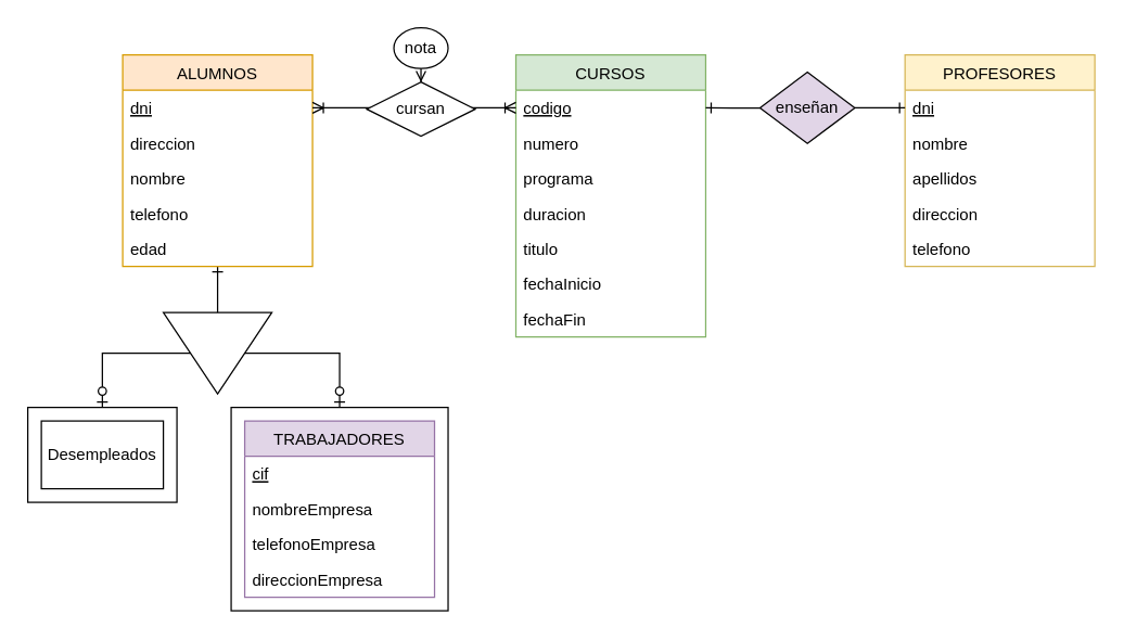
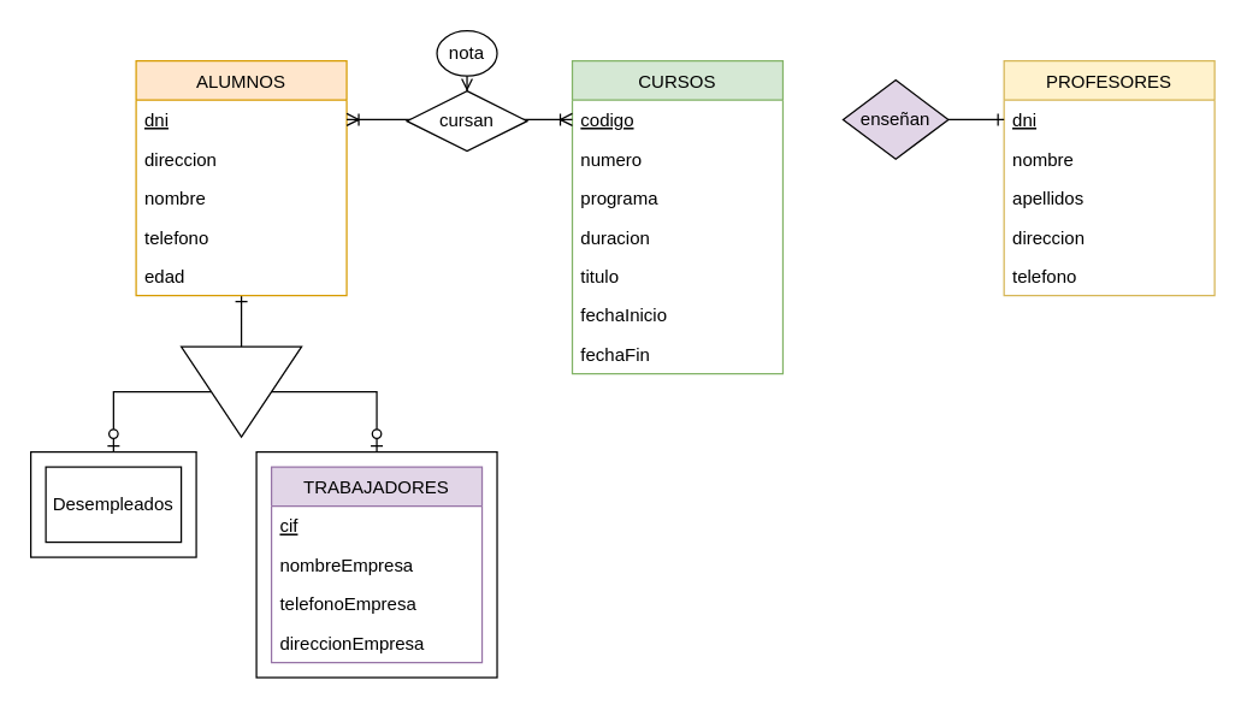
  <mxCell id="0" />
  <mxCell id="1" parent="0" />
  <mxCell id="2" value="" style="rounded=0;whiteSpace=wrap;html=1;" parent="1" vertex="1"><mxGeometry x="170" y="300" width="160" height="150" as="geometry" /></mxCell>
  <mxCell id="3" style="edgeStyle=orthogonalEdgeStyle;rounded=0;orthogonalLoop=1;jettySize=auto;html=1;entryX=0;entryY=0.5;entryDx=0;entryDy=0;endArrow=none;endFill=0;startArrow=ERone;startFill=0;" parent="1" source="4" target="12" edge="1"><mxGeometry relative="1" as="geometry" /></mxCell>
  <mxCell id="4" value="ALUMNOS" style="swimlane;fontStyle=0;childLayout=stackLayout;horizontal=1;startSize=26;horizontalStack=0;resizeParent=1;resizeParentMax=0;resizeLast=0;collapsible=1;marginBottom=0;fillColor=#ffe6cc;strokeColor=#d79b00;" parent="1" vertex="1"><mxGeometry x="90" y="40" width="140" height="156" as="geometry" /></mxCell>
  <mxCell id="5" value="dni" style="text;strokeColor=none;fillColor=none;align=left;verticalAlign=top;spacingLeft=4;spacingRight=4;overflow=hidden;rotatable=0;points=[[0,0.5],[1,0.5]];portConstraint=eastwest;fontStyle=4" parent="4" vertex="1"><mxGeometry y="26" width="140" height="26" as="geometry" /></mxCell>
  <mxCell id="6" value="direccion" style="text;strokeColor=none;fillColor=none;align=left;verticalAlign=top;spacingLeft=4;spacingRight=4;overflow=hidden;rotatable=0;points=[[0,0.5],[1,0.5]];portConstraint=eastwest;" parent="4" vertex="1"><mxGeometry y="52" width="140" height="26" as="geometry" /></mxCell>
  <mxCell id="7" value="nombre" style="text;strokeColor=none;fillColor=none;align=left;verticalAlign=top;spacingLeft=4;spacingRight=4;overflow=hidden;rotatable=0;points=[[0,0.5],[1,0.5]];portConstraint=eastwest;" parent="4" vertex="1"><mxGeometry y="78" width="140" height="26" as="geometry" /></mxCell>
  <mxCell id="8" value="telefono" style="text;strokeColor=none;fillColor=none;align=left;verticalAlign=top;spacingLeft=4;spacingRight=4;overflow=hidden;rotatable=0;points=[[0,0.5],[1,0.5]];portConstraint=eastwest;" parent="4" vertex="1"><mxGeometry y="104" width="140" height="26" as="geometry" /></mxCell>
  <mxCell id="9" value="edad" style="text;strokeColor=none;fillColor=none;align=left;verticalAlign=top;spacingLeft=4;spacingRight=4;overflow=hidden;rotatable=0;points=[[0,0.5],[1,0.5]];portConstraint=eastwest;" parent="4" vertex="1"><mxGeometry y="130" width="140" height="26" as="geometry" /></mxCell>
  <mxCell id="10" style="edgeStyle=orthogonalEdgeStyle;rounded=0;orthogonalLoop=1;jettySize=auto;html=1;entryX=0.5;entryY=0;entryDx=0;entryDy=0;endArrow=ERzeroToOne;endFill=1;" parent="1" source="12" target="13" edge="1"><mxGeometry relative="1" as="geometry"><Array as="points"><mxPoint x="75" y="260" /></Array></mxGeometry></mxCell>
  <mxCell id="11" style="edgeStyle=orthogonalEdgeStyle;rounded=0;orthogonalLoop=1;jettySize=auto;html=1;endArrow=ERzeroToOne;endFill=1;entryX=0.5;entryY=0;entryDx=0;entryDy=0;" parent="1" source="12" target="2" edge="1"><mxGeometry relative="1" as="geometry"><Array as="points"><mxPoint x="250" y="260" /></Array><mxPoint x="260" y="280" as="targetPoint" /></mxGeometry></mxCell>
  <mxCell id="12" value="" style="triangle;whiteSpace=wrap;html=1;rotation=90;" parent="1" vertex="1"><mxGeometry x="130" y="220" width="60" height="80" as="geometry" /></mxCell>
  <mxCell id="13" value="" style="rounded=0;whiteSpace=wrap;html=1;" parent="1" vertex="1"><mxGeometry x="20" y="300" width="110" height="70" as="geometry" /></mxCell>
  <mxCell id="14" value="Desempleados" style="rounded=0;whiteSpace=wrap;html=1;" parent="1" vertex="1"><mxGeometry x="30" y="310" width="90" height="50" as="geometry" /></mxCell>
  <mxCell id="15" value="TRABAJADORES" style="swimlane;fontStyle=0;childLayout=stackLayout;horizontal=1;startSize=26;horizontalStack=0;resizeParent=1;resizeParentMax=0;resizeLast=0;collapsible=1;marginBottom=0;fillColor=#e1d5e7;strokeColor=#9673a6;" parent="1" vertex="1"><mxGeometry x="180" y="310" width="140" height="130" as="geometry" /></mxCell>
  <mxCell id="16" value="cif" style="text;strokeColor=none;fillColor=none;align=left;verticalAlign=top;spacingLeft=4;spacingRight=4;overflow=hidden;rotatable=0;points=[[0,0.5],[1,0.5]];portConstraint=eastwest;fontStyle=4" parent="15" vertex="1"><mxGeometry y="26" width="140" height="26" as="geometry" /></mxCell>
  <mxCell id="17" value="nombreEmpresa" style="text;strokeColor=none;fillColor=none;align=left;verticalAlign=top;spacingLeft=4;spacingRight=4;overflow=hidden;rotatable=0;points=[[0,0.5],[1,0.5]];portConstraint=eastwest;" parent="15" vertex="1"><mxGeometry y="52" width="140" height="26" as="geometry" /></mxCell>
  <mxCell id="18" value="telefonoEmpresa" style="text;strokeColor=none;fillColor=none;align=left;verticalAlign=top;spacingLeft=4;spacingRight=4;overflow=hidden;rotatable=0;points=[[0,0.5],[1,0.5]];portConstraint=eastwest;" parent="15" vertex="1"><mxGeometry y="78" width="140" height="26" as="geometry" /></mxCell>
  <mxCell id="19" value="direccionEmpresa" style="text;strokeColor=none;fillColor=none;align=left;verticalAlign=top;spacingLeft=4;spacingRight=4;overflow=hidden;rotatable=0;points=[[0,0.5],[1,0.5]];portConstraint=eastwest;" parent="15" vertex="1"><mxGeometry y="104" width="140" height="26" as="geometry" /></mxCell>
  <mxCell id="20" value="CURSOS" style="swimlane;fontStyle=0;childLayout=stackLayout;horizontal=1;startSize=26;horizontalStack=0;resizeParent=1;resizeParentMax=0;resizeLast=0;collapsible=1;marginBottom=0;fillColor=#d5e8d4;strokeColor=#82b366;" parent="1" vertex="1"><mxGeometry x="380" y="40" width="140" height="208" as="geometry" /></mxCell>
  <mxCell id="21" value="codigo" style="text;strokeColor=none;fillColor=none;align=left;verticalAlign=top;spacingLeft=4;spacingRight=4;overflow=hidden;rotatable=0;points=[[0,0.5],[1,0.5]];portConstraint=eastwest;fontStyle=4" parent="20" vertex="1"><mxGeometry y="26" width="140" height="26" as="geometry" /></mxCell>
  <mxCell id="22" value="numero" style="text;strokeColor=none;fillColor=none;align=left;verticalAlign=top;spacingLeft=4;spacingRight=4;overflow=hidden;rotatable=0;points=[[0,0.5],[1,0.5]];portConstraint=eastwest;" parent="20" vertex="1"><mxGeometry y="52" width="140" height="26" as="geometry" /></mxCell>
  <mxCell id="23" value="programa" style="text;strokeColor=none;fillColor=none;align=left;verticalAlign=top;spacingLeft=4;spacingRight=4;overflow=hidden;rotatable=0;points=[[0,0.5],[1,0.5]];portConstraint=eastwest;" parent="20" vertex="1"><mxGeometry y="78" width="140" height="26" as="geometry" /></mxCell>
  <mxCell id="24" value="duracion" style="text;strokeColor=none;fillColor=none;align=left;verticalAlign=top;spacingLeft=4;spacingRight=4;overflow=hidden;rotatable=0;points=[[0,0.5],[1,0.5]];portConstraint=eastwest;" parent="20" vertex="1"><mxGeometry y="104" width="140" height="26" as="geometry" /></mxCell>
  <mxCell id="25" value="titulo" style="text;strokeColor=none;fillColor=none;align=left;verticalAlign=top;spacingLeft=4;spacingRight=4;overflow=hidden;rotatable=0;points=[[0,0.5],[1,0.5]];portConstraint=eastwest;" parent="20" vertex="1"><mxGeometry y="130" width="140" height="26" as="geometry" /></mxCell>
  <mxCell id="26" value="fechaInicio" style="text;strokeColor=none;fillColor=none;align=left;verticalAlign=top;spacingLeft=4;spacingRight=4;overflow=hidden;rotatable=0;points=[[0,0.5],[1,0.5]];portConstraint=eastwest;" parent="20" vertex="1"><mxGeometry y="156" width="140" height="26" as="geometry" /></mxCell>
  <mxCell id="27" value="fechaFin" style="text;strokeColor=none;fillColor=none;align=left;verticalAlign=top;spacingLeft=4;spacingRight=4;overflow=hidden;rotatable=0;points=[[0,0.5],[1,0.5]];portConstraint=eastwest;" parent="20" vertex="1"><mxGeometry y="182" width="140" height="26" as="geometry" /></mxCell>
  <mxCell id="28" value="PROFESORES" style="swimlane;fontStyle=0;childLayout=stackLayout;horizontal=1;startSize=26;horizontalStack=0;resizeParent=1;resizeParentMax=0;resizeLast=0;collapsible=1;marginBottom=0;fillColor=#fff2cc;strokeColor=#d6b656;" parent="1" vertex="1"><mxGeometry x="667" y="40" width="140" height="156" as="geometry" /></mxCell>
  <mxCell id="29" value="dni" style="text;strokeColor=none;fillColor=none;align=left;verticalAlign=top;spacingLeft=4;spacingRight=4;overflow=hidden;rotatable=0;points=[[0,0.5],[1,0.5]];portConstraint=eastwest;fontStyle=4" parent="28" vertex="1"><mxGeometry y="26" width="140" height="26" as="geometry" /></mxCell>
  <mxCell id="30" value="nombre" style="text;strokeColor=none;fillColor=none;align=left;verticalAlign=top;spacingLeft=4;spacingRight=4;overflow=hidden;rotatable=0;points=[[0,0.5],[1,0.5]];portConstraint=eastwest;" parent="28" vertex="1"><mxGeometry y="52" width="140" height="26" as="geometry" /></mxCell>
  <mxCell id="31" value="apellidos" style="text;strokeColor=none;fillColor=none;align=left;verticalAlign=top;spacingLeft=4;spacingRight=4;overflow=hidden;rotatable=0;points=[[0,0.5],[1,0.5]];portConstraint=eastwest;" parent="28" vertex="1"><mxGeometry y="78" width="140" height="26" as="geometry" /></mxCell>
  <mxCell id="32" value="direccion" style="text;strokeColor=none;fillColor=none;align=left;verticalAlign=top;spacingLeft=4;spacingRight=4;overflow=hidden;rotatable=0;points=[[0,0.5],[1,0.5]];portConstraint=eastwest;" parent="28" vertex="1"><mxGeometry y="104" width="140" height="26" as="geometry" /></mxCell>
  <mxCell id="33" value="telefono" style="text;strokeColor=none;fillColor=none;align=left;verticalAlign=top;spacingLeft=4;spacingRight=4;overflow=hidden;rotatable=0;points=[[0,0.5],[1,0.5]];portConstraint=eastwest;" parent="28" vertex="1"><mxGeometry y="130" width="140" height="26" as="geometry" /></mxCell>
- <mxCell id="34" style="edgeStyle=orthogonalEdgeStyle;rounded=0;orthogonalLoop=1;jettySize=auto;html=1;entryX=1;entryY=0.5;entryDx=0;entryDy=0;endArrow=ERone;endFill=0;startArrow=none;startFill=0;" parent="1" source="39" target="21" edge="1"><mxGeometry relative="1" as="geometry" /></mxCell>
  <mxCell id="35" style="edgeStyle=orthogonalEdgeStyle;rounded=0;orthogonalLoop=1;jettySize=auto;html=1;entryX=0;entryY=0.5;entryDx=0;entryDy=0;startArrow=ERoneToMany;startFill=0;endArrow=ERoneToMany;endFill=0;" parent="1" source="5" target="21" edge="1"><mxGeometry relative="1" as="geometry" /></mxCell>
  <mxCell id="36" style="edgeStyle=orthogonalEdgeStyle;rounded=0;orthogonalLoop=1;jettySize=auto;html=1;entryX=0.5;entryY=0;entryDx=0;entryDy=0;startArrow=none;startFill=0;endArrow=open;endFill=0;" parent="1" source="37" target="38" edge="1"><mxGeometry relative="1" as="geometry" /></mxCell>
  <mxCell id="37" value="nota" style="ellipse;whiteSpace=wrap;html=1;" parent="1" vertex="1"><mxGeometry x="290" y="20" width="40" height="30" as="geometry" /></mxCell>
  <mxCell id="38" value="cursan" style="rhombus;whiteSpace=wrap;html=1;" parent="1" vertex="1"><mxGeometry x="270" y="60" width="80" height="40" as="geometry" /></mxCell>
  <mxCell id="39" value="enseñan" style="rhombus;whiteSpace=wrap;html=1;fillColor=#e1d5e7;" parent="1" vertex="1"><mxGeometry x="560" y="52.75" width="70" height="52.5" as="geometry" /></mxCell>
  <mxCell id="40" value="" style="edgeStyle=orthogonalEdgeStyle;rounded=0;orthogonalLoop=1;jettySize=auto;html=1;entryX=1;entryY=0.5;entryDx=0;entryDy=0;endArrow=none;endFill=0;startArrow=ERone;startFill=0;" parent="1" source="29" target="39" edge="1"><mxGeometry relative="1" as="geometry"><mxPoint x="667" y="79" as="sourcePoint" /><mxPoint x="520" y="79" as="targetPoint" /></mxGeometry></mxCell>
